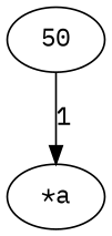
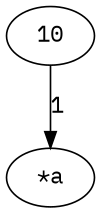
  digraph {
    fontname="IBM Plex Mono"
    node [fontname="IBM Plex Mono"]
-   n1 [att1=const label=50]
+   n1 [att1=const label=10]
    n2 [att1=var att2=inte att3=int label="*a"]
    n1 -> n2 [label=1 ord=1 fontname="IBM Plex Mono"]
  }
